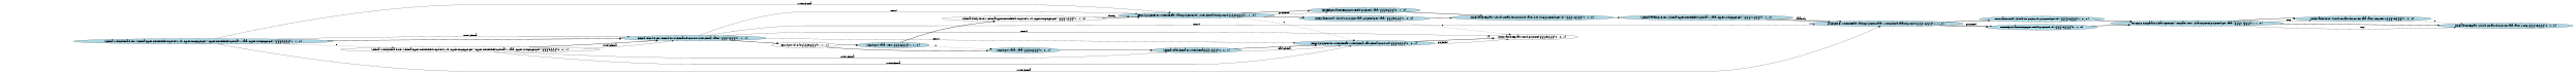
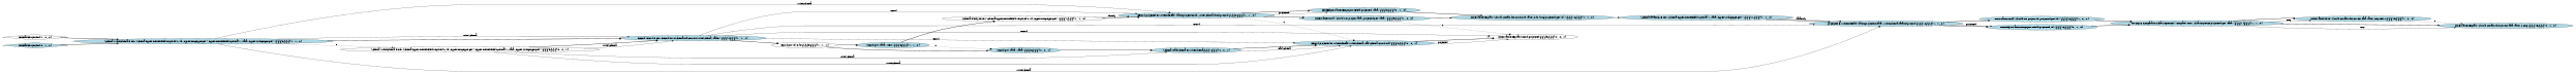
  digraph {
    rankdir=LR
    node [fillcolor=lightblue shape=ellipse style=filled]
    edge [arrowhead=normal style=bold]
    n1 [label="Schema dataOnly = new Schema(Types.NestedField.optional(1,\"data\",Types.StringType.get()))@@@11@@@['1', '1', '0']"]
    n2 [label="projected = writeAndRead(\"basic_projection_data\",writeSchema,dataOnly,record)@@@12@@@['1', '1', '0']"]
    n3 [label="Assert.assertNull(\"Should not project id\",projected.get(\"id\"))@@@13@@@['1', '0', '0']"]
    n4 [label="TestHelpers.assertEmptyAvroField(projected,\"id\")@@@13@@@['0', '1', '0']"]
    n5 [fillcolor=white label="Schema idOnly = new Schema(Types.NestedField.required(0,\"id\",Types.LongType.get()))@@@7@@@['1', '1', '0']"]
    n6 [label="Record projected = writeAndRead(\"basic_projection_id\",writeSchema,idOnly,record)@@@8@@@['1', '1', '0']"]
    n7 [label="Record projected = writeAndRead(writeSchema,readSchema,record,null)@@@8@@@['0', '0', '1']"]
    n8 [label="TestHelpers.assertEmptyAvroField(projected,\"data\")@@@9@@@['0', '1', '0']"]
    n9 [label="Assert.assertNull(\"Should not project data\",projected.get(\"data\"))@@@9@@@['1', '0', '0']"]
    n10 [label="Record record = new Record(AvroSchemaUtil.convert(writeSchema,\"table\"))@@@4@@@['1', '1', '1']"]
    n11 [fillcolor=white label="Assert.assertEquals(record,projected)@@@9@@@['0', '0', '1']"]
    n12 [fillcolor=white label="record.put(\"id\",34L)@@@5@@@['1', '1', '1']"]
    n13 [label="record.put(\"data\",\"data\")@@@6@@@['0', '0', '1']"]
    n14 [label="record.put(\"data\",\"test\")@@@6@@@['1', '1', '0']"]
    n15 [label="Schema writeSchema = new Schema(Types.NestedField.required(0,\"id\",Types.LongType.get()),Types.NestedField.optional(1,\"data\",Types.StringType.get()))@@@3@@@['1', '1', '0']"]
    n16 [fillcolor=white label="Schema writeSchema = new Schema(Types.NestedField.required(0,\"id\",Types.LongType.get()),Types.NestedField.optional(1,\"data\",Types.StringType.get()))@@@3@@@['0', '0', '1']"]
    n17 [label="Schema readSchema = writeSchema@@@7@@@['0', '0', '1']"]
+   n18 [fillcolor=white label="testBasicProjection['1', '0', '0']" shape=diamond]
    n19 [label="Assert.assertTrue(\"Should contain the correct data value\",cmp == 0)@@@15@@@['1', '0', '0']"]
    n20 [label="Assert.assertEquals(\"Should contain the correct data value\",0,cmp)@@@15@@@['0', '1', '0']"]
    n21 [label="Assert.assertEquals(\"Should contain the correct id value\",34L,(long)projected.get(\"id\"))@@@10@@@['1', '1', '0']"]
    n22 [label="int cmp = Comparators.charSequences().compare(\"test\",(CharSequence)projected.get(\"data\"))@@@14@@@['1', '1', '0']"]
+   n23 [label="testBasicProjection['0', '1', '0']" shape=diamond]
    n1 -> n2
    n1 -> n2 [arrowhead=box label=dataOnly style=solid]
    n2 -> n3
    n2 -> n4 [label=projected style=solid]
    n2 -> n4 [arrowhead=box]
    n3 -> n22 [arrowhead=box]
    n4 -> n22 [arrowhead=box]
    n5 -> n6 [arrowhead=box label=idOnly style=solid]
    n5 -> n6 [arrowhead=box]
    n6 -> n7 [arrowhead=box label=0 style=dashed]
    n6 -> n8 [label=projected style=solid]
    n6 -> n8
    n6 -> n9 [arrowhead=box]
    n7 -> n11 [arrowhead=box]
    n7 -> n11 [label=projected style=solid]
    n8 -> n21
    n9 -> n11 [arrowhead=box label=0 style=dashed]
    n9 -> n21
    n10 -> n2 [label=record style=solid]
    n10 -> n6 [label=record style=solid]
    n10 -> n7 [label=record style=solid]
    n10 -> n11 [arrowhead=box label=record style=solid]
    n10 -> n12 [arrowhead=box]
    n12 -> n13
    n12 -> n14 [arrowhead=box]
    n13 -> n17 [arrowhead=box]
    n14 -> n5 [arrowhead=box]
    n14 -> n13 [arrowhead=box label=0 style=dashed]
    n15 -> n2 [arrowhead=box label=writeSchema style=solid]
    n15 -> n6 [arrowhead=box label=writeSchema style=solid]
    n15 -> n10 [arrowhead=box]
    n15 -> n10 [label=writeSchema style=solid]
    n15 -> n16 [label=0 style=dashed]
    n16 -> n7 [label=writeSchema style=solid]
    n16 -> n10 [arrowhead=box]
    n16 -> n10 [label=writeSchema style=solid]
    n16 -> n17 [label=writeSchema style=solid]
    n17 -> n7 [arrowhead=box]
    n17 -> n7 [label=readSchema style=solid]
+   n18 -> n15
    n19 -> n20 [label=0 style=dashed]
    n21 -> n1
    n22 -> n19 [arrowhead=box]
    n22 -> n19 [label=cmp style=solid]
    n22 -> n20
    n22 -> n20 [label=cmp style=solid]
+   n23 -> n15
  }
